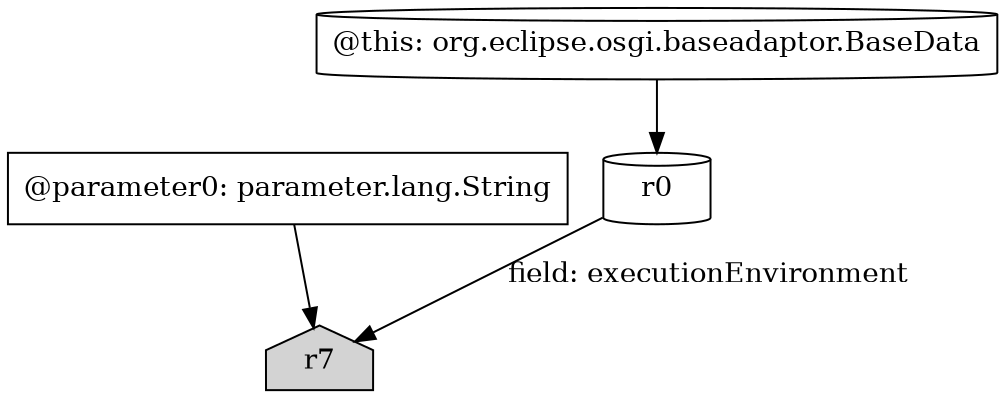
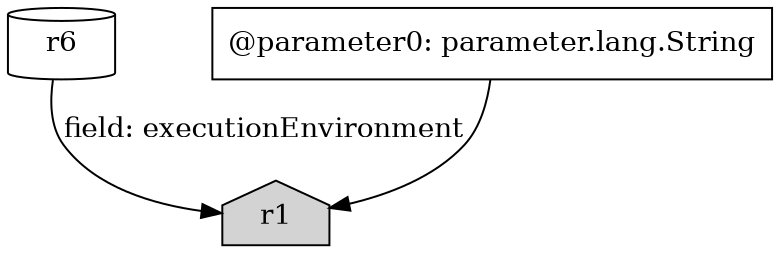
  digraph {
    node [fillcolor=white shape=cylinder style=filled]
    edge [style=solid]
-   n1 [label=r0]
-   n2 [fillcolor=lightgrey label=r7 shape=house]
-   n3 [label="@this: org.eclipse.osgi.baseadaptor.BaseData"]
+   n1 [label=r6]
+   n2 [fillcolor=lightgrey label=r1 shape=house]
    n4 [label="@parameter0: parameter.lang.String" shape=box]
    n1 -> n2 [label="field: executionEnvironment"]
-   n3 -> n1
    n4 -> n2
  }
